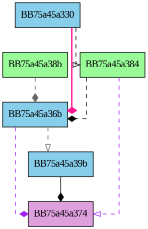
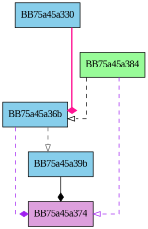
  digraph {
    fontname="Liberation Serif"
    splines=ortho
    node [fillcolor=skyblue fontname="Liberation Serif" shape=box style=filled]
    edge [arrowhead=diamond color=black fontname="Liberation Serif" style=dashed]
    BB75a45a384 [fillcolor=palegreen]
    BB75a45a330
    BB75a45a36b
    BB75a45a374 [fillcolor=plum]
    BB75a45a39b
-   BB75a45a38b [fillcolor=palegreen]
-   BB75a45a384 -> BB75a45a36b
+   BB75a45a384 -> BB75a45a36b [arrowhead=onormal]
    BB75a45a384 -> BB75a45a374 [arrowhead=onormal color=purple]
-   BB75a45a330 -> BB75a45a384 [arrowhead=onormal]
    BB75a45a330 -> BB75a45a36b [color=deeppink style=bold]
    BB75a45a36b -> BB75a45a374 [color=purple]
    BB75a45a36b -> BB75a45a39b [arrowhead=onormal color=gray40]
    BB75a45a39b -> BB75a45a374 [style=solid]
-   BB75a45a38b -> BB75a45a36b [color=gray40]
  }
